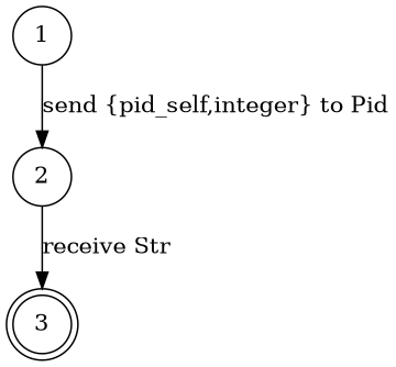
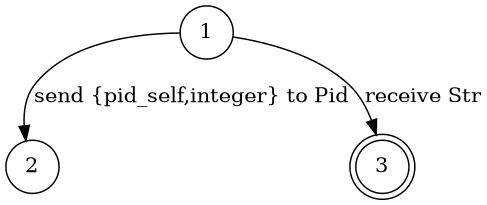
  digraph {
    rankdir=TB
    node [shape=circle]
    n1 [label=1]
    n2 [label=2]
    n3 [label=3 shape=doublecircle]
    n1 -> n2 [label="send {pid_self,integer} to Pid"]
-   n2 -> n3 [label="receive Str"]
+   n1 -> n3 [label="receive Str"]
  }
